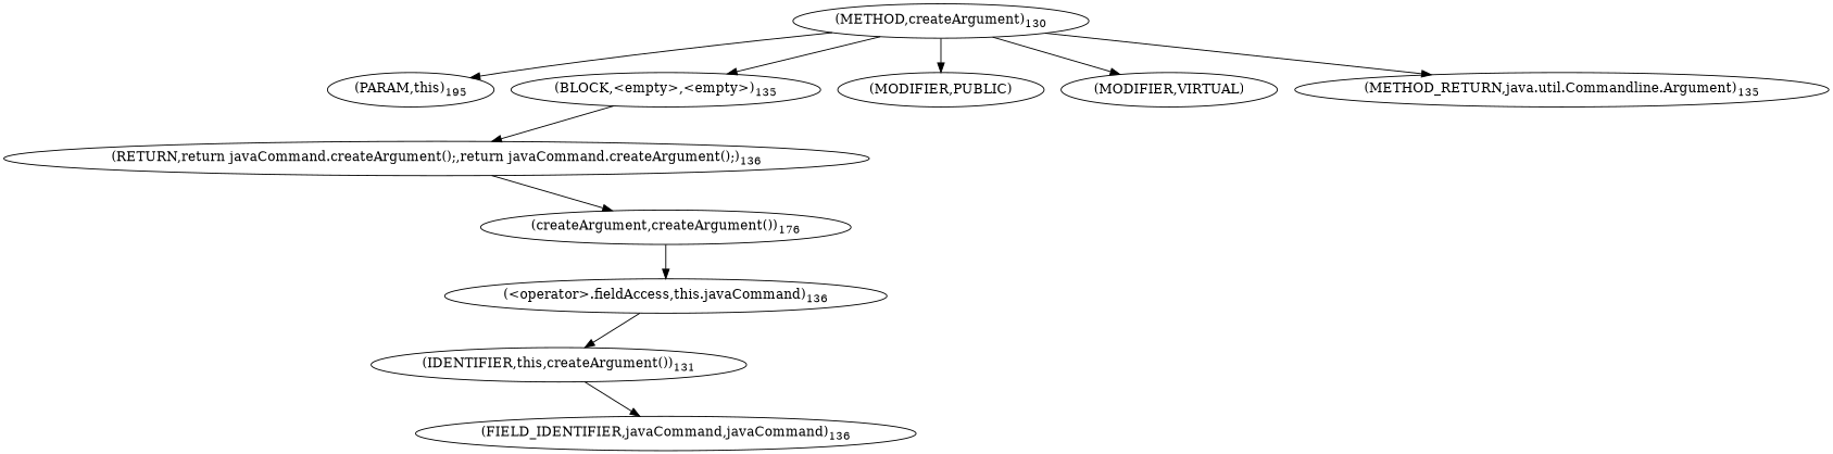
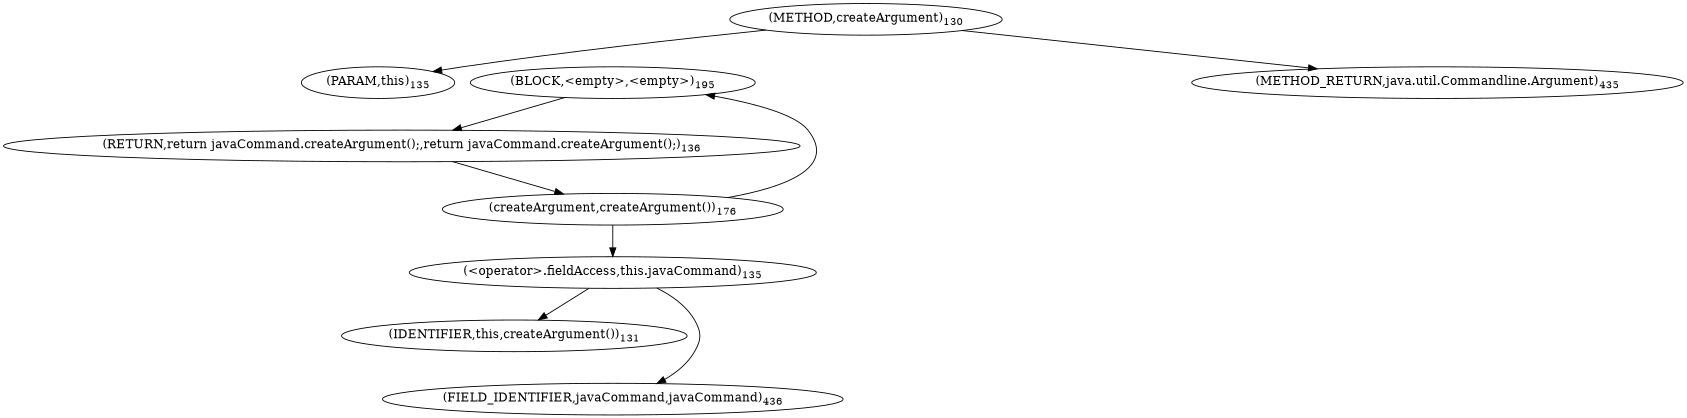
  digraph {
    fontname="DejaVu Serif"
    node [fontname="DejaVu Serif"]
    edge [fontname="DejaVu Serif"]
    n1 [label=<(METHOD,createArgument)<SUB>130</SUB>>]
-   n2 [label=<(PARAM,this)<SUB>195</SUB>>]
-   n3 [label=<(BLOCK,&lt;empty&gt;,&lt;empty&gt;)<SUB>135</SUB>>]
-   n4 [label=<(MODIFIER,PUBLIC)>]
-   n5 [label=<(MODIFIER,VIRTUAL)>]
-   n6 [label=<(METHOD_RETURN,java.util.Commandline.Argument)<SUB>135</SUB>>]
+   n2 [label=<(PARAM,this)<SUB>135</SUB>>]
+   n3 [label=<(BLOCK,&lt;empty&gt;,&lt;empty&gt;)<SUB>195</SUB>>]
+   n6 [label=<(METHOD_RETURN,java.util.Commandline.Argument)<SUB>435</SUB>>]
    n7 [label=<(RETURN,return javaCommand.createArgument();,return javaCommand.createArgument();)<SUB>136</SUB>>]
    n8 [label=<(createArgument,createArgument())<SUB>176</SUB>>]
-   n9 [label=<(&lt;operator&gt;.fieldAccess,this.javaCommand)<SUB>136</SUB>>]
+   n9 [label=<(&lt;operator&gt;.fieldAccess,this.javaCommand)<SUB>135</SUB>>]
    n10 [label=<(IDENTIFIER,this,createArgument())<SUB>131</SUB>>]
-   n11 [label=<(FIELD_IDENTIFIER,javaCommand,javaCommand)<SUB>136</SUB>>]
+   n11 [label=<(FIELD_IDENTIFIER,javaCommand,javaCommand)<SUB>436</SUB>>]
    n1 -> n2
-   n1 -> n3
-   n1 -> n4
-   n1 -> n5
+   n8 -> n3
    n1 -> n6
    n3 -> n7
    n7 -> n8
    n8 -> n9
    n9 -> n10
-   n10 -> n11
+   n9 -> n11
  }
